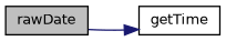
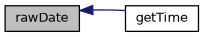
  digraph {
    rankdir=LR
    node [color=black fontname=Helvetica fontsize=10 shape=record]
    n1 [fillcolor=grey75 fontcolor=black height=0.2 label=rawDate style=filled width=0.4]
    n2 [height=0.2 label=getTime width=0.4]
-   n1 -> n2 [color=midnightblue fontname=Helvetica fontsize=10 labelfontname=Helvetica labelfontsize=10 style=solid]
+   n2 -> n1 [color=midnightblue fontname=Helvetica fontsize=10 labelfontname=Helvetica labelfontsize=10 style=solid]
  }
